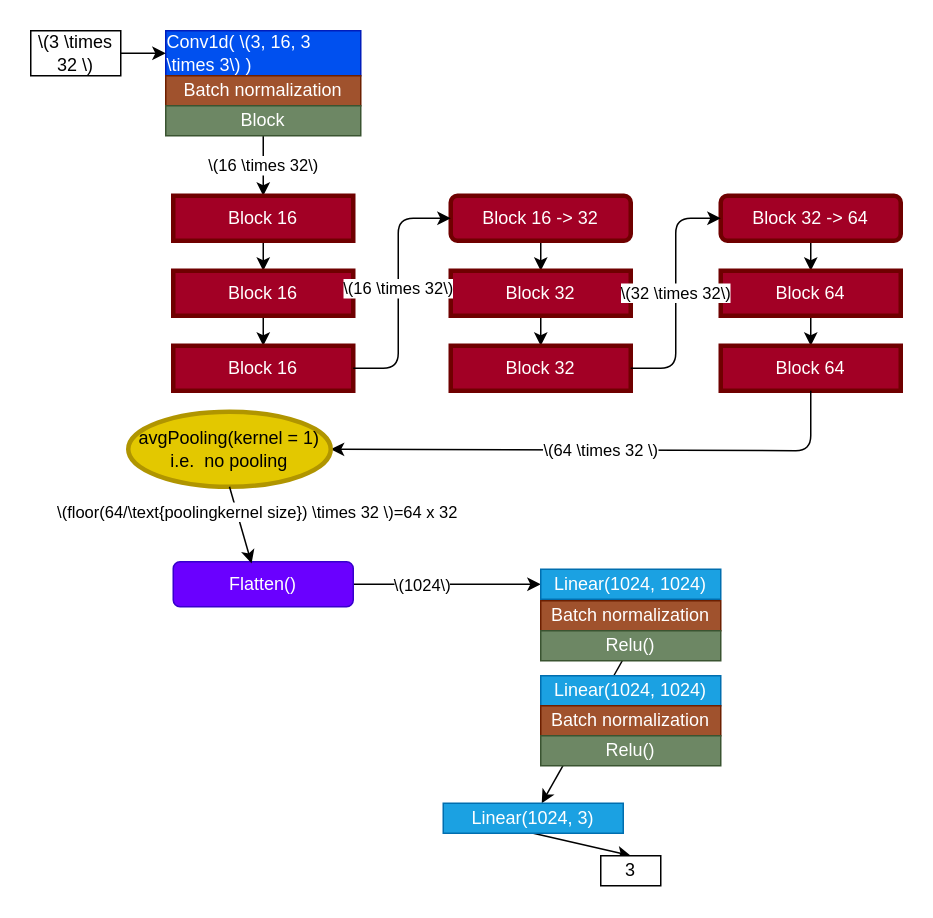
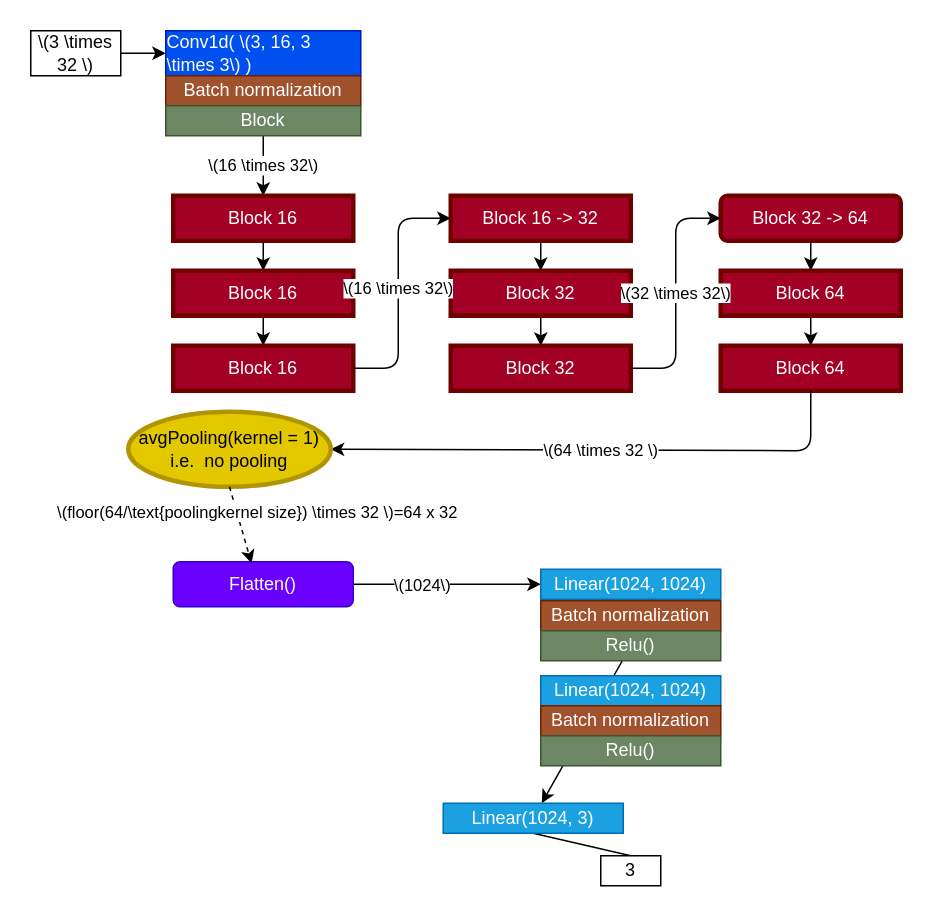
  <mxCell id="0" />
  <mxCell id="1" parent="0" />
  <mxCell id="2" value="&lt;div style=&quot;text-align: left;&quot;&gt;Conv1d( \(3, 16, 3 \times 3\) )&lt;br&gt;&lt;/div&gt;" style="rounded=0;whiteSpace=wrap;html=1;fillColor=#0050ef;fontColor=#ffffff;strokeColor=#001DBC;" vertex="1" parent="1"><mxGeometry x="110" y="20" width="130" height="30" as="geometry" /></mxCell>
  <mxCell id="3" value="Batch normalization" style="rounded=0;whiteSpace=wrap;html=1;fillColor=#a0522d;fontColor=#ffffff;strokeColor=#6D1F00;" vertex="1" parent="1"><mxGeometry x="110" y="50" width="130" height="20" as="geometry" /></mxCell>
  <mxCell id="4" value="\(16 \times 32\)" style="edgeStyle=none;html=1;exitX=0.5;exitY=1;exitDx=0;exitDy=0;entryX=0.5;entryY=0;entryDx=0;entryDy=0;" edge="1" parent="1" source="5" target="7"><mxGeometry relative="1" as="geometry"><Array as="points" /></mxGeometry></mxCell>
  <mxCell id="5" value="Block" style="rounded=0;whiteSpace=wrap;html=1;fillColor=#6d8764;fontColor=#ffffff;strokeColor=#3A5431;" vertex="1" parent="1"><mxGeometry x="110" y="70" width="130" height="20" as="geometry" /></mxCell>
  <mxCell id="6" style="edgeStyle=none;html=1;exitX=0.5;exitY=1;exitDx=0;exitDy=0;entryX=0.5;entryY=0;entryDx=0;entryDy=0;" edge="1" parent="1" source="7" target="9"><mxGeometry relative="1" as="geometry" /></mxCell>
  <mxCell id="7" value="Block 16" style="rounded=0;whiteSpace=wrap;html=1;fillColor=#a20025;fontColor=#ffffff;strokeColor=#6F0000;strokeWidth=3;" vertex="1" parent="1"><mxGeometry x="115" y="130" width="120" height="30" as="geometry" /></mxCell>
  <mxCell id="8" style="edgeStyle=none;html=1;exitX=0.5;exitY=1;exitDx=0;exitDy=0;entryX=0.5;entryY=0;entryDx=0;entryDy=0;" edge="1" parent="1" source="9" target="10"><mxGeometry relative="1" as="geometry" /></mxCell>
  <mxCell id="9" value="Block 16" style="rounded=0;whiteSpace=wrap;html=1;fillColor=#a20025;fontColor=#ffffff;strokeColor=#6F0000;strokeWidth=3;" vertex="1" parent="1"><mxGeometry x="115" y="180" width="120" height="30" as="geometry" /></mxCell>
  <mxCell id="10" value="Block 16" style="rounded=0;whiteSpace=wrap;html=1;fillColor=#a20025;fontColor=#ffffff;strokeColor=#6F0000;strokeWidth=3;" vertex="1" parent="1"><mxGeometry x="115" y="230" width="120" height="30" as="geometry" /></mxCell>
  <mxCell id="11" style="edgeStyle=none;html=1;exitX=0.5;exitY=1;exitDx=0;exitDy=0;entryX=0.5;entryY=0;entryDx=0;entryDy=0;" edge="1" parent="1" source="12" target="14"><mxGeometry relative="1" as="geometry" /></mxCell>
- <mxCell id="12" value="Block 16 -&amp;gt; 32" style="whiteSpace=wrap;html=1;fillColor=#a20025;fontColor=#ffffff;strokeColor=#6F0000;strokeWidth=3;rounded=1;" vertex="1" parent="1"><mxGeometry x="300" y="130" width="120" height="30" as="geometry" /></mxCell>
+ <mxCell id="12" value="Block 16 -&amp;gt; 32" style="rounded=0;whiteSpace=wrap;html=1;fillColor=#a20025;fontColor=#ffffff;strokeColor=#6F0000;strokeWidth=3;" vertex="1" parent="1"><mxGeometry x="300" y="130" width="120" height="30" as="geometry" /></mxCell>
  <mxCell id="13" style="edgeStyle=none;html=1;exitX=0.5;exitY=1;exitDx=0;exitDy=0;entryX=0.5;entryY=0;entryDx=0;entryDy=0;" edge="1" parent="1" source="14" target="15"><mxGeometry relative="1" as="geometry" /></mxCell>
  <mxCell id="14" value="Block 32" style="rounded=0;whiteSpace=wrap;html=1;fillColor=#a20025;fontColor=#ffffff;strokeColor=#6F0000;strokeWidth=3;" vertex="1" parent="1"><mxGeometry x="300" y="180" width="120" height="30" as="geometry" /></mxCell>
  <mxCell id="15" value="Block 32" style="rounded=0;whiteSpace=wrap;html=1;fillColor=#a20025;fontColor=#ffffff;strokeColor=#6F0000;strokeWidth=3;" vertex="1" parent="1"><mxGeometry x="300" y="230" width="120" height="30" as="geometry" /></mxCell>
  <mxCell id="16" style="edgeStyle=none;html=1;exitX=0.5;exitY=1;exitDx=0;exitDy=0;entryX=0.5;entryY=0;entryDx=0;entryDy=0;" edge="1" parent="1" source="17" target="19"><mxGeometry relative="1" as="geometry" /></mxCell>
  <mxCell id="17" value="Block 32 -&amp;gt; 64" style="whiteSpace=wrap;html=1;fillColor=#a20025;fontColor=#ffffff;strokeColor=#6F0000;strokeWidth=3;rounded=1;" vertex="1" parent="1"><mxGeometry x="480" y="130" width="120" height="30" as="geometry" /></mxCell>
  <mxCell id="18" style="edgeStyle=none;html=1;exitX=0.5;exitY=1;exitDx=0;exitDy=0;entryX=0.5;entryY=0;entryDx=0;entryDy=0;" edge="1" parent="1" source="19" target="20"><mxGeometry relative="1" as="geometry" /></mxCell>
  <mxCell id="19" value="Block 64" style="rounded=0;whiteSpace=wrap;html=1;fillColor=#a20025;fontColor=#ffffff;strokeColor=#6F0000;strokeWidth=3;" vertex="1" parent="1"><mxGeometry x="480" y="180" width="120" height="30" as="geometry" /></mxCell>
  <mxCell id="20" value="Block 64" style="rounded=0;whiteSpace=wrap;html=1;fillColor=#a20025;fontColor=#ffffff;strokeColor=#6F0000;strokeWidth=3;" vertex="1" parent="1"><mxGeometry x="480" y="230" width="120" height="30" as="geometry" /></mxCell>
  <mxCell id="21" value="\(64 \times 32 \)" style="endArrow=classic;html=1;exitX=0.5;exitY=1;exitDx=0;exitDy=0;entryX=1;entryY=0.5;entryDx=0;entryDy=0;" edge="1" parent="1" source="20" target="22"><mxGeometry width="50" height="50" relative="1" as="geometry"><mxPoint x="395" y="300" as="sourcePoint" /><mxPoint x="515" y="270" as="targetPoint" /><Array as="points"><mxPoint x="540" y="300" /></Array></mxGeometry></mxCell>
  <mxCell id="22" value="avgPooling(kernel = 1)&lt;br&gt;i.e.&amp;nbsp; no pooling" style="ellipse;whiteSpace=wrap;html=1;strokeWidth=3;fillColor=#e3c800;fontColor=#000000;strokeColor=#B09500;" vertex="1" parent="1"><mxGeometry x="85" y="274" width="135" height="50" as="geometry" /></mxCell>
  <mxCell id="23" style="edgeStyle=none;html=1;exitX=1;exitY=0.5;exitDx=0;exitDy=0;entryX=0;entryY=0.5;entryDx=0;entryDy=0;" edge="1" parent="1" source="25" target="31"><mxGeometry relative="1" as="geometry"><Array as="points"><mxPoint x="300" y="389" /></Array></mxGeometry></mxCell>
  <mxCell id="24" value="\(1024\)" style="edgeLabel;html=1;align=center;verticalAlign=middle;resizable=0;points=[];" vertex="1" connectable="0" parent="23"><mxGeometry x="-0.282" relative="1" as="geometry"><mxPoint as="offset" /></mxGeometry></mxCell>
  <mxCell id="25" value="Flatten()" style="rounded=1;whiteSpace=wrap;html=1;fillColor=#6a00ff;fontColor=#ffffff;strokeColor=#3700CC;" vertex="1" parent="1"><mxGeometry x="115" y="374" width="120" height="30" as="geometry" /></mxCell>
  <mxCell id="26" value="\(16 \times 32\)" style="edgeStyle=none;html=1;exitX=1;exitY=0.5;exitDx=0;exitDy=0;entryX=0;entryY=0.5;entryDx=0;entryDy=0;" edge="1" parent="1" source="10" target="12"><mxGeometry relative="1" as="geometry"><Array as="points"><mxPoint x="265" y="245" /><mxPoint x="265" y="145" /></Array><mxPoint x="235" y="215" as="sourcePoint" /><mxPoint x="305" y="160" as="targetPoint" /></mxGeometry></mxCell>
  <mxCell id="27" value="\(32 \times 32\)" style="edgeStyle=none;html=1;exitX=1;exitY=0.5;exitDx=0;exitDy=0;entryX=0;entryY=0.5;entryDx=0;entryDy=0;" edge="1" parent="1" source="15" target="17"><mxGeometry relative="1" as="geometry"><Array as="points"><mxPoint x="450" y="245" /><mxPoint x="450" y="145" /></Array><mxPoint x="420" y="215" as="sourcePoint" /><mxPoint x="470" y="135" as="targetPoint" /></mxGeometry></mxCell>
  <mxCell id="28" value="" style="edgeStyle=none;html=1;entryX=0;entryY=0.5;entryDx=0;entryDy=0;" edge="1" parent="1" source="29" target="2"><mxGeometry relative="1" as="geometry" /></mxCell>
  <mxCell id="29" value="\(3 \times 32 \)" style="rounded=0;whiteSpace=wrap;html=1;" vertex="1" parent="1"><mxGeometry x="20" y="20" width="60" height="30" as="geometry" /></mxCell>
- <mxCell id="30" value="&lt;span style=&quot;&quot;&gt;\(floor(64/\text{poolingkernel size}) \times 32 \)=64 x 32&lt;/span&gt;" style="edgeStyle=none;html=1;entryX=0.435;entryY=0.037;entryDx=0;entryDy=0;entryPerimeter=0;exitX=0.5;exitY=1;exitDx=0;exitDy=0;" edge="1" parent="1" source="22" target="25"><mxGeometry x="-0.217" y="13" relative="1" as="geometry"><Array as="points" /><mxPoint x="167" y="334" as="sourcePoint" /><mxPoint x="210" y="244" as="targetPoint" /><mxPoint as="offset" /></mxGeometry></mxCell>
+ <mxCell id="30" value="&lt;span style=&quot;&quot;&gt;\(floor(64/\text{poolingkernel size}) \times 32 \)=64 x 32&lt;/span&gt;" style="edgeStyle=none;html=1;entryX=0.435;entryY=0.037;entryDx=0;entryDy=0;entryPerimeter=0;exitX=0.5;exitY=1;exitDx=0;exitDy=0;dashed=1;" edge="1" parent="1" source="22" target="25"><mxGeometry x="-0.217" y="13" relative="1" as="geometry"><Array as="points" /><mxPoint x="167" y="334" as="sourcePoint" /><mxPoint x="210" y="244" as="targetPoint" /><mxPoint as="offset" /></mxGeometry></mxCell>
  <mxCell id="31" value="Linear(1024, 1024)" style="rounded=0;whiteSpace=wrap;html=1;fillColor=#1ba1e2;strokeColor=#006EAF;fontColor=#ffffff;" vertex="1" parent="1"><mxGeometry x="360" y="379" width="120" height="20" as="geometry" /></mxCell>
  <mxCell id="32" value="Batch normalization" style="rounded=0;whiteSpace=wrap;html=1;fillColor=#a0522d;fontColor=#ffffff;strokeColor=#6D1F00;" vertex="1" parent="1"><mxGeometry x="360" y="400" width="120" height="20" as="geometry" /></mxCell>
  <mxCell id="33" value="" style="edgeStyle=none;html=1;" edge="1" parent="1" source="34" target="39"><mxGeometry relative="1" as="geometry" /></mxCell>
  <mxCell id="34" value="Relu()" style="rounded=0;whiteSpace=wrap;html=1;fillColor=#6d8764;fontColor=#ffffff;strokeColor=#3A5431;" vertex="1" parent="1"><mxGeometry x="360" y="420" width="120" height="20" as="geometry" /></mxCell>
  <mxCell id="35" value="Linear(1024, 1024)" style="rounded=0;whiteSpace=wrap;html=1;fillColor=#1ba1e2;fontColor=#ffffff;strokeColor=#006EAF;" vertex="1" parent="1"><mxGeometry x="360" y="450" width="120" height="20" as="geometry" /></mxCell>
  <mxCell id="36" value="Batch normalization" style="rounded=0;whiteSpace=wrap;html=1;fillColor=#a0522d;fontColor=#ffffff;strokeColor=#6D1F00;" vertex="1" parent="1"><mxGeometry x="360" y="470" width="120" height="20" as="geometry" /></mxCell>
  <mxCell id="37" value="Relu()" style="rounded=0;whiteSpace=wrap;html=1;fillColor=#6d8764;fontColor=#ffffff;strokeColor=#3A5431;" vertex="1" parent="1"><mxGeometry x="360" y="490" width="120" height="20" as="geometry" /></mxCell>
- <mxCell id="38" style="edgeStyle=none;html=1;exitX=0.5;exitY=1;exitDx=0;exitDy=0;entryX=0.5;entryY=0;entryDx=0;entryDy=0;" edge="1" parent="1" source="39" target="40"><mxGeometry relative="1" as="geometry" /></mxCell>
+ <mxCell id="38" style="edgeStyle=none;html=1;exitX=0.5;exitY=1;exitDx=0;exitDy=0;entryX=0.5;entryY=0;entryDx=0;entryDy=0;endArrow=none;" edge="1" parent="1" source="39" target="40"><mxGeometry relative="1" as="geometry" /></mxCell>
  <mxCell id="39" value="Linear(1024, 3)" style="rounded=0;whiteSpace=wrap;html=1;fillColor=#1ba1e2;fontColor=#ffffff;strokeColor=#006EAF;" vertex="1" parent="1"><mxGeometry x="295" y="535" width="120" height="20" as="geometry" /></mxCell>
  <mxCell id="40" value="3" style="rounded=0;whiteSpace=wrap;html=1;" vertex="1" parent="1"><mxGeometry x="400" y="570" width="40" height="20" as="geometry" /></mxCell>
